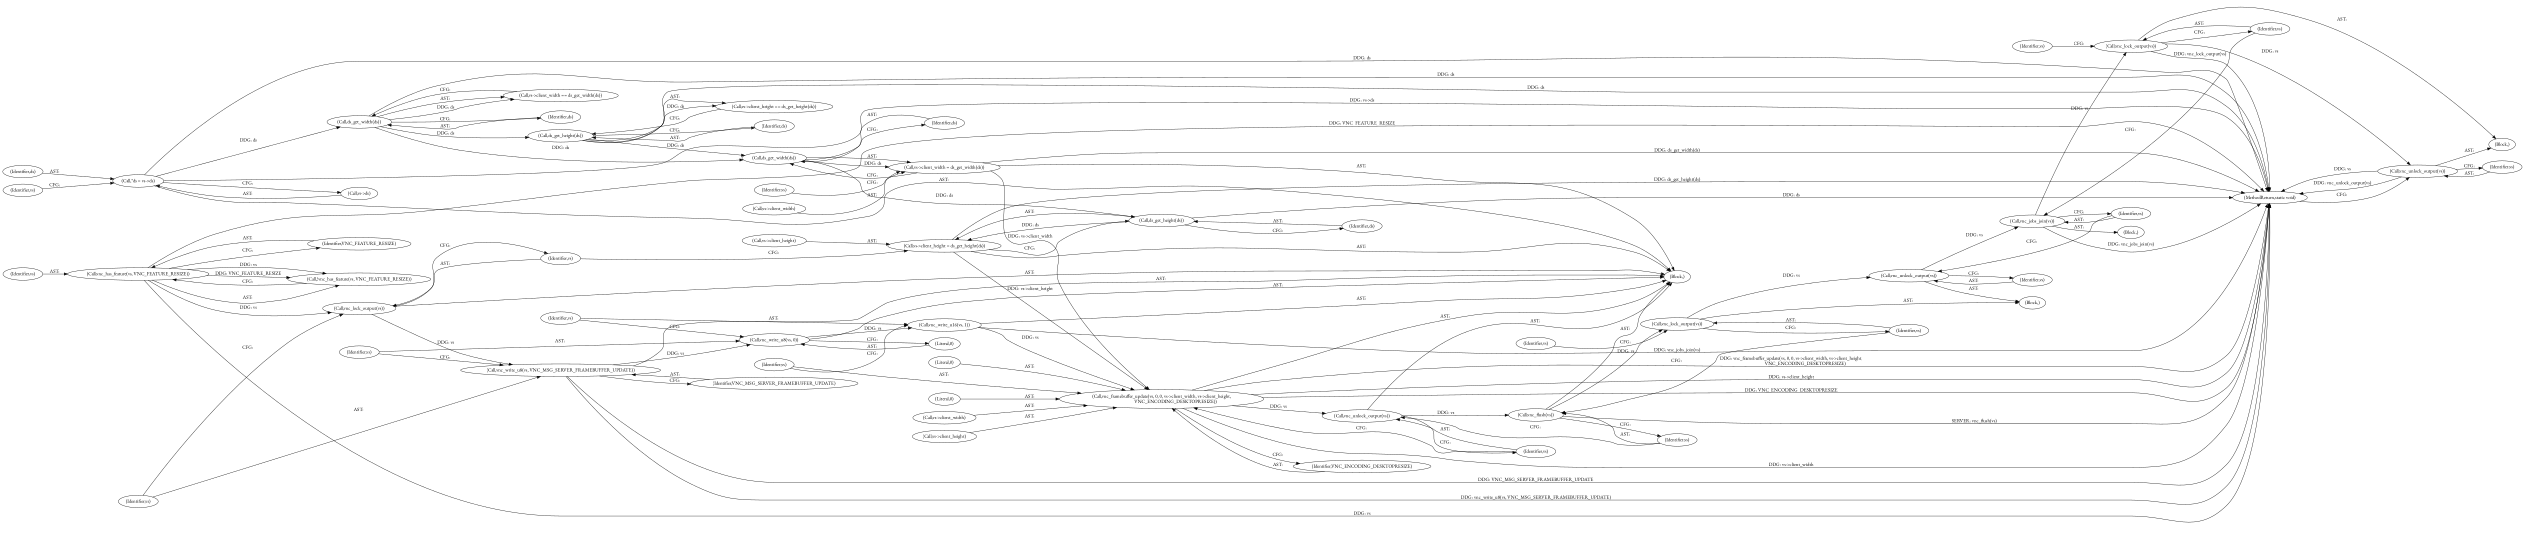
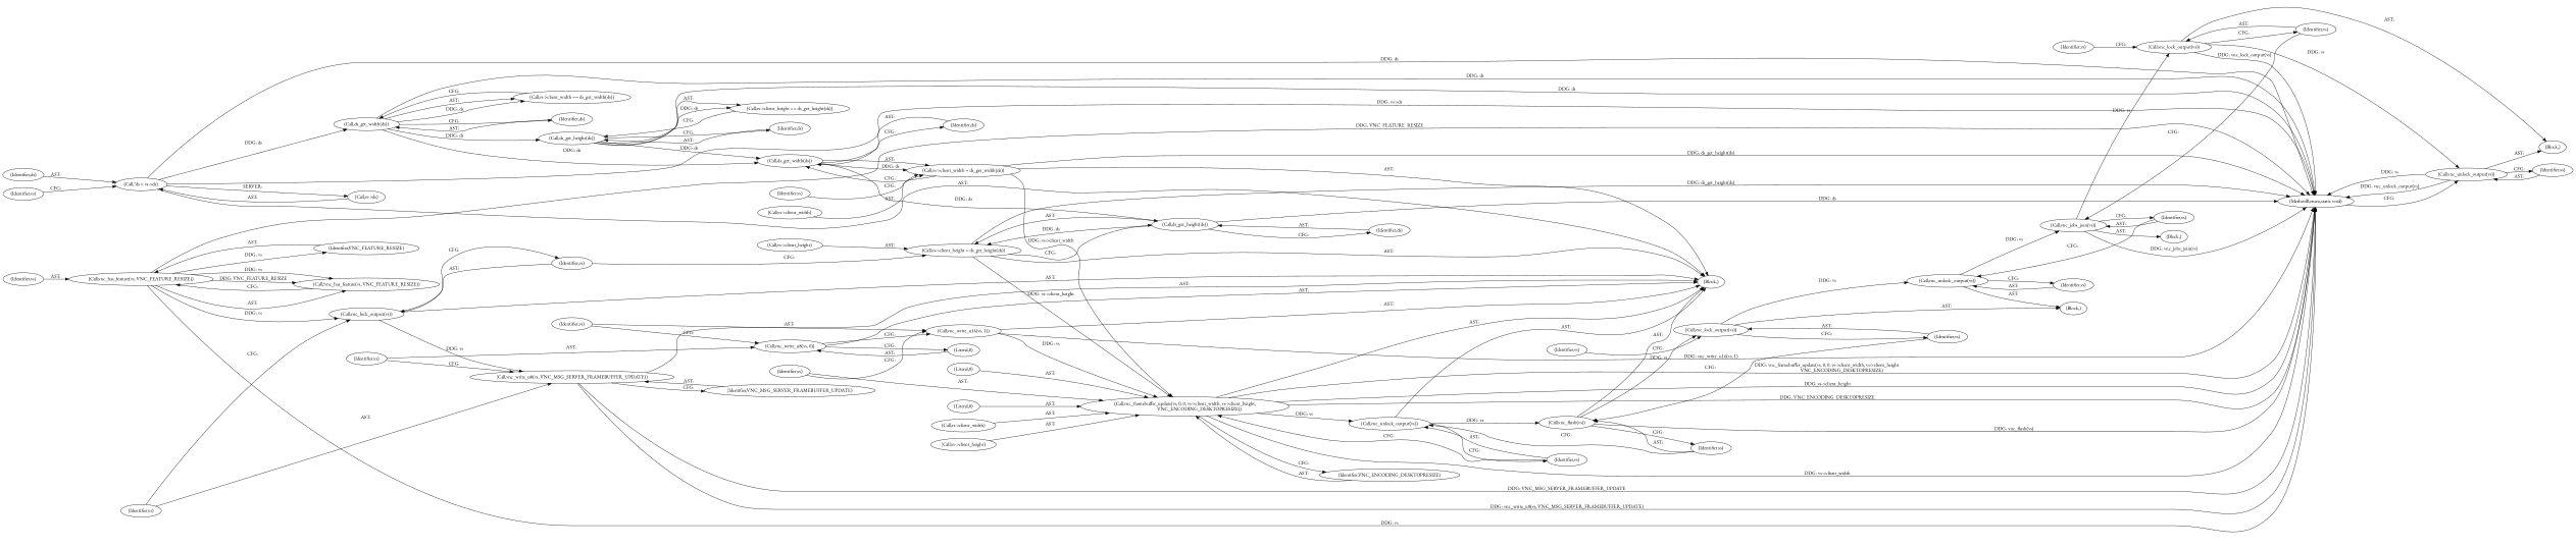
  digraph {
    fontname="EB Garamond"
    rankdir=LR
    node [fontname="EB Garamond"]
    edge [fontname="EB Garamond"]
    n1 [label="(Call,vnc_framebuffer_update(vs, 0, 0, vs->client_width, vs->client_height,\n                           VNC_ENCODING_DESKTOPRESIZE))"]
    n2 [label="(Call,vnc_unlock_output(vs))"]
    n3 [label="(MethodReturn,static void)"]
    n4 [label="(Identifier,VNC_ENCODING_DESKTOPRESIZE)"]
    n5 [label="(Block,)"]
    n6 [label="(Call,vnc_flush(vs))"]
    n7 [label="(Identifier,vs)"]
    n8 [label="(Call,vnc_unlock_output(vs))"]
    n9 [label="(Call,vnc_write_u16(vs, 1))"]
    n10 [label="(Call,vnc_write_u8(vs, 0))"]
    n11 [label="(Literal,0)"]
    n12 [label="(Call,vnc_write_u8(vs, VNC_MSG_SERVER_FRAMEBUFFER_UPDATE))"]
    n13 [label="(Identifier,VNC_MSG_SERVER_FRAMEBUFFER_UPDATE)"]
    n14 [label="(Call,vnc_lock_output(vs))"]
    n15 [label="(Identifier,vs)"]
    n16 [label="(Call,vs->client_height = ds_get_height(ds))"]
    n17 [label="(Call,vnc_has_feature(vs, VNC_FEATURE_RESIZE))"]
    n18 [label="(Identifier,VNC_FEATURE_RESIZE)"]
    n19 [label="(Call,!vnc_has_feature(vs, VNC_FEATURE_RESIZE))"]
    n20 [label="(Call,vs->client_width = ds_get_width(ds))"]
    n21 [label="(Call,ds_get_width(ds))"]
    n22 [label="(Call,ds_get_height(ds))"]
    n23 [label="(Identifier,ds)"]
    n24 [label="(Identifier,ds)"]
    n25 [label="(Call,ds_get_height(ds))"]
    n26 [label="(Identifier,ds)"]
    n27 [label="(Call,vs->client_height == ds_get_height(ds))"]
    n28 [label="(Call,ds_get_width(ds))"]
    n29 [label="(Identifier,ds)"]
    n30 [label="(Call,vs->client_width == ds_get_width(ds))"]
    n31 [label="(Call,*ds = vs->ds)"]
    n32 [label="(Call,vs->ds)"]
    n33 [label="(Call,vnc_lock_output(vs))"]
    n34 [label="(Identifier,vs)"]
    n35 [label="(Call,vnc_unlock_output(vs))"]
    n36 [label="(Identifier,vs)"]
    n37 [label="(Block,)"]
    n38 [label="(Call,vnc_jobs_join(vs))"]
    n39 [label="(Identifier,vs)"]
    n40 [label="(Call,vnc_lock_output(vs))"]
    n41 [label="(Identifier,vs)"]
    n42 [label="(Block,)"]
    n43 [label="(Identifier,vs)"]
    n44 [label="(Block,)"]
    n45 [label="(Identifier,vs)"]
    n46 [label="(Call,vs->client_height)"]
    n47 [label="(Identifier,vs)"]
    n48 [label="(Identifier,vs)"]
    n49 [label="(Identifier,vs)"]
    n50 [label="(Literal,0)"]
    n51 [label="(Call,vs->client_width)"]
    n52 [label="(Identifier,vs)"]
    n53 [label="(Identifier,vs)"]
    n54 [label="(Identifier,vs)"]
    n55 [label="(Call,vs->client_height)"]
    n56 [label="(Identifier,vs)"]
    n57 [label="(Identifier,vs)"]
    n58 [label="(Identifier,vs)"]
    n59 [label="(Call,vs->client_width)"]
    n60 [label="(Literal,0)"]
    n61 [label="(Identifier,ds)"]
    n1 -> n2 [label="DDG: vs"]
    n1 -> n3 [label="DDG: vnc_framebuffer_update(vs, 0, 0, vs->client_width, vs->client_height,\n                           VNC_ENCODING_DESKTOPRESIZE)"]
    n1 -> n3 [label="DDG: vs->client_height"]
    n1 -> n3 [label="DDG: VNC_ENCODING_DESKTOPRESIZE"]
    n1 -> n3 [label="DDG: vs->client_width"]
    n1 -> n4 [label="CFG: "]
    n1 -> n5 [label="AST: "]
    n2 -> n5 [label="AST: "]
    n2 -> n6 [label="DDG: vs"]
    n2 -> n7 [label="CFG: "]
    n3 -> n8 [label="CFG: "]
    n4 -> n1 [label="AST: "]
-   n6 -> n3 [label="SERVER: vnc_flush(vs)"]
+   n6 -> n3 [label="DDG: vnc_flush(vs)"]
    n6 -> n5 [label="AST: "]
    n6 -> n33 [label="DDG: vs"]
    n6 -> n34 [label="CFG: "]
    n7 -> n1 [label="CFG: "]
    n7 -> n2 [label="AST: "]
    n8 -> n3 [label="DDG: vs"]
    n8 -> n3 [label="DDG: vnc_unlock_output(vs)"]
    n8 -> n44 [label="AST: "]
    n8 -> n45 [label="CFG: "]
    n9 -> n1 [label="DDG: vs"]
-   n9 -> n3 [label="DDG: vnc_jobs_join(vs)"]
+   n9 -> n3 [label="DDG: vnc_write_u16(vs, 1)"]
    n9 -> n5 [label="AST: "]
    n10 -> n5 [label="AST: "]
-   n10 -> n9 [label="DDG: vs"]
+   n10 -> n9 [label="CFG: "]
    n10 -> n11 [label="CFG: "]
    n11 -> n10 [label="AST: "]
    n12 -> n3 [label="DDG: VNC_MSG_SERVER_FRAMEBUFFER_UPDATE"]
    n12 -> n3 [label="DDG: vnc_write_u8(vs, VNC_MSG_SERVER_FRAMEBUFFER_UPDATE)"]
    n12 -> n5 [label="AST: "]
-   n12 -> n10 [label="DDG: vs"]
    n12 -> n13 [label="CFG: "]
    n13 -> n12 [label="AST: "]
    n14 -> n5 [label="AST: "]
    n14 -> n12 [label="DDG: vs"]
    n14 -> n15 [label="CFG: "]
    n15 -> n14 [label="AST: "]
    n15 -> n16 [label="CFG: "]
    n16 -> n1 [label="DDG: vs->client_height"]
    n16 -> n3 [label="DDG: ds_get_height(ds)"]
    n16 -> n5 [label="AST: "]
    n16 -> n22 [label="CFG: "]
    n17 -> n3 [label="DDG: vs"]
    n17 -> n3 [label="DDG: VNC_FEATURE_RESIZE"]
    n17 -> n14 [label="DDG: vs"]
-   n17 -> n18 [label="CFG: "]
+   n17 -> n18 [label="DDG: vs"]
    n17 -> n19 [label="AST: "]
    n17 -> n19 [label="DDG: vs"]
    n17 -> n19 [label="DDG: VNC_FEATURE_RESIZE"]
    n18 -> n17 [label="AST: "]
    n19 -> n17 [label="CFG: "]
    n20 -> n1 [label="DDG: vs->client_width"]
-   n20 -> n3 [label="DDG: ds_get_width(ds)"]
+   n20 -> n3 [label="DDG: ds_get_height(ds)"]
    n20 -> n5 [label="AST: "]
    n20 -> n21 [label="CFG: "]
    n21 -> n20 [label="AST: "]
    n21 -> n20 [label="DDG: ds"]
    n21 -> n22 [label="DDG: ds"]
    n21 -> n23 [label="CFG: "]
    n22 -> n3 [label="DDG: ds"]
    n22 -> n16 [label="AST: "]
    n22 -> n16 [label="DDG: ds"]
    n22 -> n24 [label="CFG: "]
    n23 -> n21 [label="AST: "]
    n24 -> n22 [label="AST: "]
    n25 -> n3 [label="DDG: ds"]
    n25 -> n21 [label="DDG: ds"]
    n25 -> n26 [label="CFG: "]
    n25 -> n27 [label="AST: "]
    n25 -> n27 [label="DDG: ds"]
    n26 -> n25 [label="AST: "]
    n27 -> n25 [label="CFG: "]
    n28 -> n3 [label="DDG: ds"]
    n28 -> n21 [label="DDG: ds"]
    n28 -> n25 [label="DDG: ds"]
    n28 -> n29 [label="CFG: "]
    n28 -> n30 [label="AST: "]
    n28 -> n30 [label="DDG: ds"]
    n29 -> n28 [label="AST: "]
    n30 -> n28 [label="CFG: "]
    n31 -> n3 [label="DDG: vs->ds"]
    n31 -> n3 [label="DDG: ds"]
    n31 -> n5 [label="AST: "]
    n31 -> n28 [label="DDG: ds"]
-   n31 -> n32 [label="CFG: "]
+   n31 -> n32 [label="SERVER: "]
    n32 -> n31 [label="AST: "]
    n33 -> n35 [label="DDG: vs"]
    n33 -> n36 [label="CFG: "]
    n33 -> n37 [label="AST: "]
    n34 -> n2 [label="CFG: "]
    n34 -> n6 [label="AST: "]
    n35 -> n37 [label="AST: "]
    n35 -> n38 [label="DDG: vs"]
    n35 -> n39 [label="CFG: "]
    n36 -> n6 [label="CFG: "]
    n36 -> n33 [label="AST: "]
    n38 -> n3 [label="DDG: vnc_jobs_join(vs)"]
    n38 -> n40 [label="DDG: vs"]
    n38 -> n41 [label="CFG: "]
    n38 -> n42 [label="AST: "]
    n39 -> n35 [label="AST: "]
    n40 -> n3 [label="DDG: vnc_lock_output(vs)"]
    n40 -> n8 [label="DDG: vs"]
    n40 -> n43 [label="CFG: "]
    n40 -> n44 [label="AST: "]
    n41 -> n35 [label="CFG: "]
    n41 -> n38 [label="AST: "]
    n43 -> n38 [label="CFG: "]
    n43 -> n40 [label="AST: "]
    n45 -> n8 [label="AST: "]
    n46 -> n16 [label="AST: "]
    n47 -> n1 [label="AST: "]
    n47 -> n9 [label="CFG: "]
    n48 -> n10 [label="AST: "]
    n48 -> n12 [label="CFG: "]
    n49 -> n33 [label="CFG: "]
    n50 -> n1 [label="AST: "]
    n51 -> n1 [label="AST: "]
    n52 -> n12 [label="AST: "]
    n52 -> n14 [label="CFG: "]
    n53 -> n31 [label="CFG: "]
    n54 -> n9 [label="AST: "]
    n54 -> n10 [label="CFG: "]
    n55 -> n1 [label="AST: "]
    n56 -> n20 [label="CFG: "]
    n57 -> n40 [label="CFG: "]
    n58 -> n17 [label="AST: "]
    n59 -> n20 [label="AST: "]
    n60 -> n1 [label="AST: "]
    n61 -> n31 [label="AST: "]
  }
